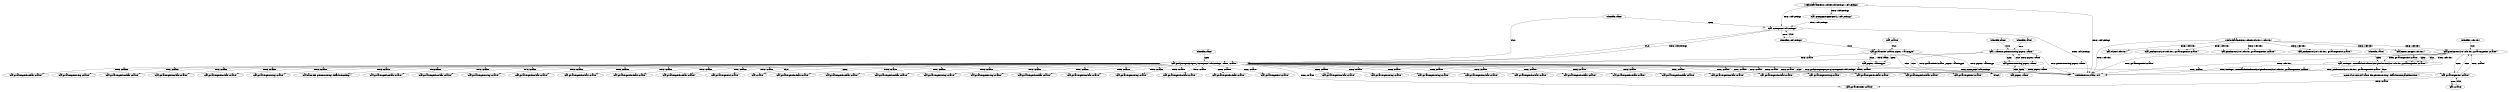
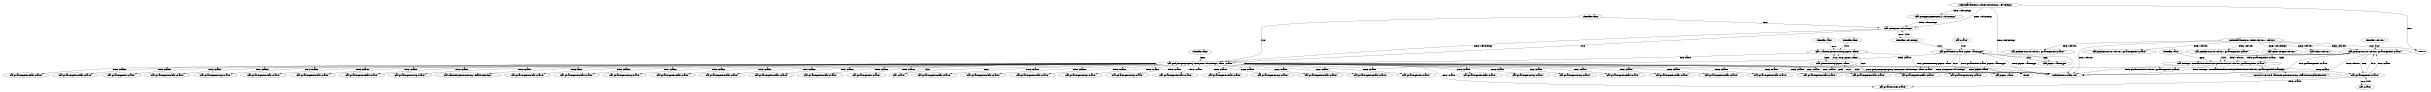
  digraph {
    n1 [label="(Call,pixelsFromSize(webView, g_value_get_int(&value)))"]
    n2 [label="(Call,g_value_get_int(&value))"]
    n3 [label="(Call,settings->setDefaultFixedFontSize(pixelsFromSize(webView, g_value_get_int(&value))))"]
    n4 [label="(MethodReturn,static void)"]
    n5 [label="(Call,g_value_unset(&value))"]
    n6 [label="(Call,&value)"]
    n7 [label="(ControlStructure,if (name == g_intern_string(\"default-monospace-font-size\")))"]
    n8 [label="(MethodParameterIn,WebKitWebView* webView)"]
    n9 [label="(Call,pixelsFromSize(webView, g_value_get_int(&value)))"]
    n10 [label="(Call,GTK_WIDGET(webView))"]
    n11 [label="(Call,object(webView))"]
    n12 [label="(Call,pixelsFromSize(webView, g_value_get_int(&value)))"]
    n13 [label="(Call,pixelsFromSize(webView, g_value_get_int(&value)))"]
+   1000100
    n15 [label="(Call,g_object_get_property(G_OBJECT(webSettings), name, &value))"]
    n16 [label="(Call,g_value_get_boolean(&value))"]
    n17 [label="(Call,g_value_get_string(&value))"]
    n18 [label="(Call,g_value_get_string(&value))"]
    n19 [label="(Call,g_value_get_boolean(&value))"]
    n20 [label="(Call,g_value_get_boolean(&value))"]
    n21 [label="(Call,g_value_get_boolean(&value))"]
    n22 [label="(Call,g_value_get_boolean(&value))"]
    n23 [label="(Call,g_value_get_boolean(&value))"]
    n24 [label="(Call,g_value_get_boolean(&value))"]
    n25 [label="(Call,g_value_get_boolean(&value))"]
    n26 [label="(Call,g_value_get_string(&value))"]
    n27 [label="(Call,g_value_get_boolean(&value))"]
    n28 [label="(Call,g_value_get_boolean(&value))"]
    n29 [label="(Call,g_value_get_int(&value))"]
    n30 [label="(Call,g_value_get_boolean(&value))"]
    n31 [label="(Call,g_value_get_string(&value))"]
    n32 [label="(Call,g_value_get_boolean(&value))"]
    n33 [label="(Call,g_value_get_boolean(&value))"]
    n34 [label="(Call,g_value_get_boolean(&value))"]
    n35 [label="(Call,g_value_get_string(&value))"]
    n36 [label="(Call,name == g_intern_string(\"default-encoding\"))"]
    n37 [label="(Call,g_value_get_boolean(&value))"]
    n38 [label="(Call,g_value_get_boolean(&value))"]
    n39 [label="(Call,g_value_get_string(&value))"]
    n40 [label="(Call,g_value_get_boolean(&value))"]
    n41 [label="(Call,g_value_get_boolean(&value))"]
    n42 [label="(Call,g_value_get_boolean(&value))"]
    n43 [label="(Call,g_value_get_boolean(&value))"]
    n44 [label="(Call,g_value_get_int(&value))"]
    n45 [label="(Block,)"]
    n46 [label="(Call,&value)"]
    n47 [label="(Call,g_value_get_boolean(&value))"]
    n48 [label="(Call,g_value_get_boolean(&value))"]
    n49 [label="(Call,g_value_get_boolean(&value))"]
    n50 [label="(Call,g_value_get_string(&value))"]
    n51 [label="(Call,g_value_get_string(&value))"]
    n52 [label="(Call,g_value_get_boolean(&value))"]
    n53 [label="(Call,g_value_get_boolean(&value))"]
    n54 [label="(Call,g_value_get_string(&value))"]
    n55 [label="(Call,g_value_get_boolean(&value))"]
    n56 [label="(Call,g_value_get_boolean(&value))"]
    n57 [label="(Call,g_value_get_int(&value))"]
    n58 [label="(Call,G_OBJECT(webSettings))"]
    n59 [label="(Identifier,webSettings)"]
    n60 [label="(Call,g_value_init(&value, pspec->value_type))"]
    n61 [label="(Call,G_OBJECT_GET_CLASS(webSettings))"]
    n62 [label="(MethodParameterIn,WebKitWebSettings* webSettings)"]
    n63 [label="(Call,* name = g_intern_string(pspec->name))"]
    n64 [label="(Call,g_intern_string(pspec->name))"]
    n65 [label="(Call,pspec->name)"]
    n66 [label="(Call,pspec->value_type)"]
    n67 [label="(Identifier,name)"]
    n68 [label="(Identifier,webView)"]
    n69 [label="(Identifier,name)"]
    n70 [label="(Identifier,value)"]
    n71 [label="(Identifier,name)"]
    n72 [label="(Call,&value)"]
    n73 [label="(Identifier,value)"]
    n1 -> n2 [label="CFG: "]
    n1 -> n3 [label="AST: "]
    n1 -> n3 [label="DDG: webView"]
    n1 -> n3 [label="DDG: g_value_get_int(&value)"]
    n1 -> n4 [label="DDG: g_value_get_int(&value)"]
    n1 -> n4 [label="DDG: webView"]
    n2 -> n1 [label="AST: "]
    n2 -> n1 [label="DDG: &value"]
    n2 -> n5 [label="DDG: &value"]
    n2 -> n6 [label="CFG: "]
    n3 -> n1 [label="CFG: "]
    n3 -> n4 [label="DDG: pixelsFromSize(webView, g_value_get_int(&value))"]
    n3 -> n4 [label="DDG: settings->setDefaultFixedFontSize(pixelsFromSize(webView, g_value_get_int(&value)))"]
    n3 -> n7 [label="AST: "]
    n6 -> n2 [label="AST: "]
    n8 -> n1 [label="DDG: webView"]
    n8 -> n4 [label="DDG: webView"]
    n8 -> n9 [label="DDG: webView"]
-   n8 -> n10 [label="DDG: webView"]
+   n8 -> n10 [label="DDG: webSettings"]
    n8 -> n11 [label="DDG: webView"]
    n8 -> n12 [label="DDG: webView"]
    n8 -> n13 [label="DDG: webView"]
+   n8 -> 1000100 [label="AST: "]
    n15 -> n2 [label="DDG: &value"]
    n15 -> n4 [label="DDG: G_OBJECT(webSettings)"]
    n15 -> n4 [label="DDG: g_object_get_property(G_OBJECT(webSettings), name, &value)"]
    n15 -> n5 [label="DDG: &value"]
    n15 -> n16 [label="DDG: &value"]
    n15 -> n17 [label="DDG: &value"]
    n15 -> n18 [label="DDG: &value"]
    n15 -> n19 [label="DDG: &value"]
    n15 -> n20 [label="DDG: &value"]
    n15 -> n21 [label="DDG: &value"]
    n15 -> n22 [label="DDG: &value"]
    n15 -> n23 [label="DDG: &value"]
    n15 -> n24 [label="DDG: &value"]
    n15 -> n25 [label="DDG: &value"]
    n15 -> n26 [label="DDG: &value"]
    n15 -> n27 [label="DDG: &value"]
    n15 -> n28 [label="DDG: &value"]
    n15 -> n29 [label="DDG: &value"]
    n15 -> n30 [label="DDG: &value"]
    n15 -> n31 [label="DDG: &value"]
    n15 -> n32 [label="DDG: &value"]
    n15 -> n33 [label="DDG: &value"]
    n15 -> n34 [label="DDG: &value"]
    n15 -> n35 [label="DDG: &value"]
    n15 -> n36 [label="DDG: name"]
    n15 -> n37 [label="DDG: &value"]
    n15 -> n38 [label="DDG: &value"]
    n15 -> n39 [label="DDG: &value"]
    n15 -> n40 [label="DDG: &value"]
    n15 -> n41 [label="DDG: &value"]
    n15 -> n42 [label="DDG: &value"]
    n15 -> n43 [label="DDG: &value"]
    n15 -> n44 [label="DDG: &value"]
    n15 -> n45 [label="AST: "]
    n15 -> n46 [label="CFG: "]
    n15 -> n47 [label="DDG: &value"]
    n15 -> n48 [label="DDG: &value"]
    n15 -> n49 [label="DDG: &value"]
    n15 -> n50 [label="DDG: &value"]
    n15 -> n51 [label="DDG: &value"]
    n15 -> n52 [label="DDG: &value"]
    n15 -> n53 [label="DDG: &value"]
    n15 -> n54 [label="DDG: &value"]
    n15 -> n55 [label="DDG: &value"]
    n15 -> n56 [label="DDG: &value"]
    n15 -> n57 [label="DDG: &value"]
    n46 -> n15 [label="AST: "]
-   n58 -> n4 [label="DDG: webSettings"]
    n58 -> n15 [label="AST: "]
    n58 -> n15 [label="DDG: webSettings"]
    n58 -> n59 [label="CFG: "]
    n59 -> n58 [label="AST: "]
    n59 -> n60 [label="AST: "]
    n60 -> n4 [label="DDG: pspec->value_type"]
    n60 -> n4 [label="DDG: g_value_init(&value, pspec->value_type)"]
    n60 -> n15 [label="DDG: &value"]
    n60 -> n45 [label="AST: "]
    n60 -> n66 [label="CFG: "]
    n61 -> n58 [label="DDG: webSettings"]
    n62 -> n4 [label="DDG: webSettings"]
+   n62 -> 1000100 [label="AST: "]
    n62 -> n58 [label="DDG: webSettings"]
    n62 -> n61 [label="DDG: webSettings"]
    n63 -> n4 [label="DDG: g_intern_string(pspec->name)"]
    n63 -> n15 [label="DDG: name"]
    n63 -> n45 [label="AST: "]
    n63 -> n64 [label="CFG: "]
    n64 -> n4 [label="DDG: pspec->name"]
    n64 -> n63 [label="AST: "]
    n64 -> n63 [label="DDG: pspec->name"]
    n64 -> n65 [label="CFG: "]
    n65 -> n64 [label="AST: "]
    n66 -> n60 [label="AST: "]
    n67 -> n15 [label="AST: "]
    n67 -> n58 [label="CFG: "]
    n68 -> n1 [label="AST: "]
    n69 -> n15 [label="CFG: "]
    n70 -> n63 [label="CFG: "]
    n71 -> n63 [label="AST: "]
    n72 -> n60 [label="AST: "]
    n73 -> n3 [label="CFG: "]
  }
